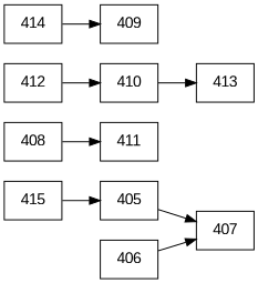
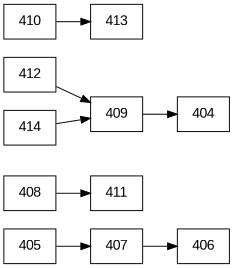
  digraph {
    fontname="Liberation Sans"
    rankdir=LR
    node [fontname="Liberation Sans" shape=record]
    edge [fontname="Liberation Sans"]
-   n1 [label="{415}"]
    n2 [label="{405}"]
    n3 [label="{407}"]
    n4 [label="{406}"]
    n5 [label="{408}"]
    n6 [label="{411}"]
    n7 [label="{412}"]
    n8 [label="{410}"]
    n9 [label="{413}"]
    n10 [label="{414}"]
    n11 [label="{409}"]
-   n1 -> n2
+   n12 [label="{404}"]
    n2 -> n3
-   n4 -> n3
+   n3 -> n4
    n5 -> n6
-   n7 -> n8
+   n7 -> n11
    n8 -> n9
    n10 -> n11
+   n11 -> n12
  }
